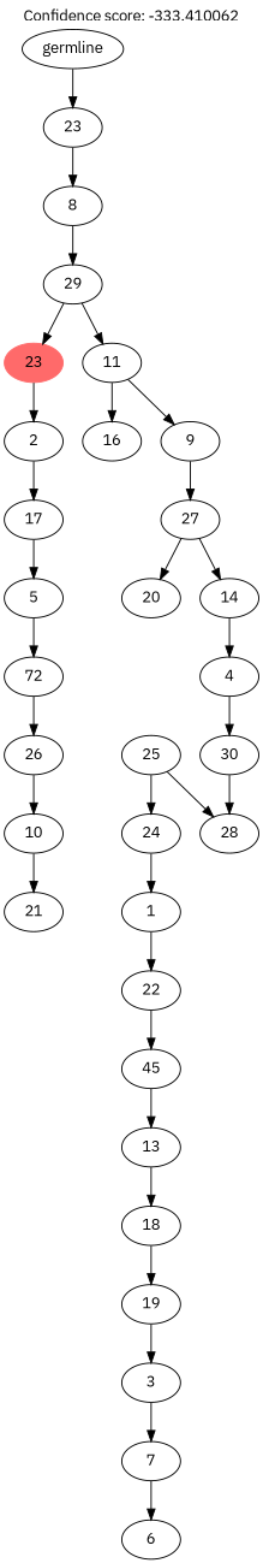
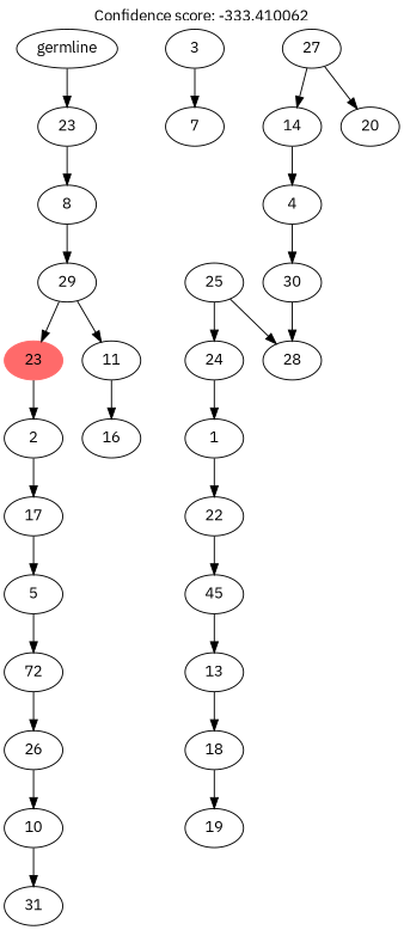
  digraph {
    fontname="IBM Plex Sans"
    label="Confidence score: -333.410062"
    labelloc=t
    node [fontname="IBM Plex Sans"]
    edge [fontname="IBM Plex Sans"]
    n1 [label=10]
-   n2 [label=21]
+   n2 [label=31]
    n3 [label=26]
    n4 [label=72]
    n5 [label=5]
    n6 [label=17]
    n7 [label=2]
    n8 [color=indianred1 label=23 style=filled]
    n9 [label=7]
-   n10 [label=6]
    n11 [label=3]
    n12 [label=19]
    n13 [label=18]
    n14 [label=13]
    n15 [label=45]
    n16 [label=22]
    n17 [label=1]
    n18 [label=24]
    n19 [label=25]
    n20 [label=28]
    n21 [label=30]
    n22 [label=4]
    n23 [label=14]
    n24 [label=27]
    n25 [label=20]
-   n26 [label=9]
    n27 [label=11]
    n28 [label=16]
    n29 [label=29]
    n30 [label=8]
    n31 [label=23]
    n32 [label=germline]
    n1 -> n2
    n3 -> n1
    n4 -> n3
    n5 -> n4
    n6 -> n5
    n7 -> n6
    n8 -> n7
-   n9 -> n10
    n11 -> n9
-   n12 -> n11
    n13 -> n12
    n14 -> n13
    n15 -> n14
    n16 -> n15
    n17 -> n16
    n18 -> n17
    n19 -> n18
    n19 -> n20
    n21 -> n20
    n22 -> n21
    n23 -> n22
    n24 -> n23
    n24 -> n25
-   n26 -> n24
-   n27 -> n26
    n27 -> n28
    n29 -> n8
    n29 -> n27
    n30 -> n29
    n31 -> n30
    n32 -> n31
  }
